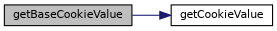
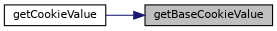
  digraph {
    rankdir=LR
    node [color=black fontname=Helvetica fontsize=10 shape=record style=filled]
    n1 [fillcolor=grey75 fontcolor=black height=0.2 label=getBaseCookieValue width=0.4]
    n2 [fillcolor=white height=0.2 label=getCookieValue width=0.4]
-   n1 -> n2 [color=midnightblue fontname=Helvetica fontsize=10 labelfontname=Helvetica labelfontsize=10 style=solid]
+   n2 -> n1 [color=midnightblue fontname=Helvetica fontsize=10 labelfontname=Helvetica labelfontsize=10 style=solid]
  }
